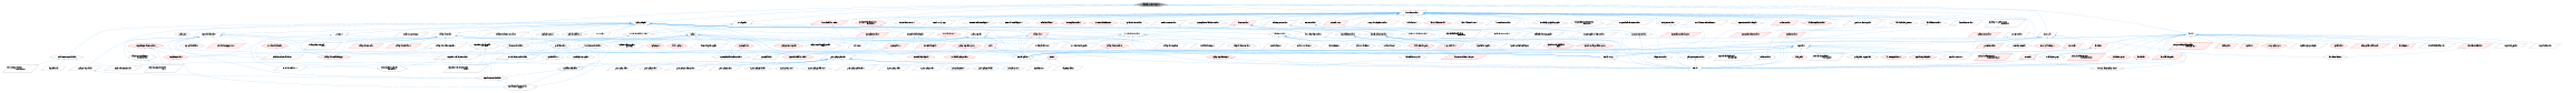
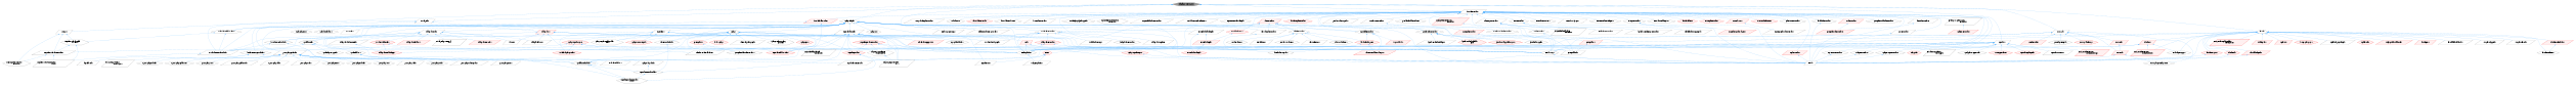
  digraph {
    node [color=grey40 fillcolor=white fontname=Helvetica fontsize=10 shape=parallelogram style=filled]
    edge [color=steelblue1 dir=back fontname=Helvetica fontsize=10 labelfontname=Helvetica labelfontsize=10 style=solid]
    n1 [color=gray40 fillcolor=grey60 fontcolor=black height=0.2 label="Interface_AsyncCompilation.h" shape=hexagon width=0.4]
    n2 [height=0.2 label="AnimBank.h" width=0.4]
    n3 [height=0.2 label="MaterialInterface.h" shape=hexagon width=0.4]
    n4 [height=0.2 label="PrimitiveComponent.h" width=0.4]
    n5 [height=0.2 label="SkinnedMeshComponent.h" shape=hexagon width=0.4]
    n6 [height=0.2 label="SkinnedAsset.h" width=0.4]
    n7 [height=0.2 label="SoundWave.h" width=0.4]
    n8 [height=0.2 label="StaticMesh.h" width=0.4]
    n9 [height=0.2 label="Texture.h" shape=hexagon width=0.4]
    n10 [height=0.2 label="HLODInstancedSkinnedMesh\lComponent.h" shape=hexagon width=0.4]
    n11 [height=0.2 label="InstancedSkinnedMeshComponent.h" width=0.4]
    n12 [height=0.2 label="InstancedSkinnedMeshScene\lProxyDesc.h" shape=hexagon width=0.4]
    n13 [height=0.2 label="AudioMaterialSlateTypes.h" width=0.4]
    n14 [height=0.2 label="BufferVisualizationData.h" width=0.4]
    n15 [height=0.2 label="Engine.h" width=0.4]
    n16 [height=0.2 label="EngineSharedPCH.h" shape=hexagon width=0.4]
    n17 [height=0.2 label="FbxImporter.h" width=0.4]
    n18 [height=0.2 label="FractureTool.cpp" width=0.4]
    n19 [height=0.2 label="GizmoElementRenderState.h" width=0.4]
    n20 [height=0.2 label="LandscapeRender.h" width=0.4]
    n21 [height=0.2 label="LineSetComponent.h" shape=hexagon width=0.4]
    n22 [height=0.2 label="Material.h" shape=hexagon width=0.4]
    n23 [height=0.2 label="MeshComponentHelper.h" shape=hexagon width=0.4]
    n24 [height=0.2 label="NaniteResourcesHelper.h" shape=hexagon width=0.4]
    n25 [height=0.2 label="PrimitiveComponentHelper.h" shape=hexagon width=0.4]
    n26 [height=0.2 label="SkinnedMeshComponentHelper.h" width=0.4]
-   n27 [height=0.2 label="MaterialInstance.h" width=0.4]
+   n27 [height=0.2 label="FractureTool.h" width=0.4]
    n28 [height=0.2 label="MaterialList.h" shape=hexagon width=0.4]
    n29 [height=0.2 label="MaterialOverlayHelper.h" width=0.4]
    n30 [height=0.2 label="MeshWireframeComponent.h" width=0.4]
    n31 [height=0.2 label="NaniteResources.h" shape=hexagon width=0.4]
    n32 [height=0.2 label="ParticleSystemComponent.h" shape=hexagon width=0.4]
    n33 [height=0.2 label="PropertyCustomizationHelpers.h" shape=hexagon width=0.4]
    n34 [height=0.2 label="SceneComponentToDynamicMesh.h" width=0.4]
    n35 [height=0.2 label="SkeletalMeshTypes.h" width=0.4]
    n36 [height=0.2 label="SlateMaterialBrush.h" shape=hexagon width=0.4]
    n37 [height=0.2 label="StaticMeshResources.h" width=0.4]
    n38 [height=0.2 label="TriangleSetComponent.h" shape=hexagon width=0.4]
    n39 [height=0.2 label="WaterMeshSceneProxy.h" shape=hexagon width=0.4]
    n40 [height=0.2 label="EngineMinimal.h" shape=hexagon width=0.4]
    n41 [height=0.2 label="ActorPrimitiveColorHandler.h" width=0.4]
    n42 [height=0.2 label="ArrowComponent.h" width=0.4]
-   n43 [height=0.2 label="PreviewGeometryActor.cpp" shape=hexagon width=0.4]
+   n43 [height=0.2 label="AsyncRegisterLevelContext.cpp" shape=hexagon width=0.4]
    n44 [height=0.2 label="BakedShallowWaterSimulation\lComponent.h" width=0.4]
    n45 [height=0.2 label="BillboardComponent.h" shape=hexagon width=0.4]
    n46 [height=0.2 label="BrushComponent.h" shape=hexagon width=0.4]
    n47 [height=0.2 label="ClusterUnionComponent.h" width=0.4]
    n48 [height=0.2 label="ComponentCollisionUtil.h" shape=hexagon width=0.4]
    n49 [height=0.2 label="CustomPhysXPayload.h" width=0.4]
    n50 [height=0.2 label="DebugDrawComponent.h" width=0.4]
    n51 [height=0.2 label="DrawFrustumComponent.h" shape=hexagon width=0.4]
    n52 [height=0.2 label="EditorComponentSourceFactory.h" shape=hexagon width=0.4]
    n53 [height=0.2 label="EditorViewportSelectability.h" shape=hexagon width=0.4]
    n54 [color=red fillcolor="#FFF0F0" height=0.2 label="FloorQueryUtils.h" width=0.4]
    n55 [color=red fillcolor="#FFF0F0" height=0.2 label="GeometrySelector.h" shape=hexagon width=0.4]
    n56 [color=red fillcolor="#FFF0F0" height=0.2 label="GizmoBaseComponent.h" shape=hexagon width=0.4]
    n57 [color=red fillcolor="#FFF0F0" height=0.2 label="GizmoRenderingUtil.h" shape=hexagon width=0.4]
    n58 [color=red fillcolor="#FFF0F0" height=0.2 label="ISMComponentDescriptor.h" shape=hexagon width=0.4]
    n59 [height=0.2 label="LakeCollisionComponent.h" shape=hexagon width=0.4]
    n60 [color=red fillcolor="#FFF0F0" height=0.2 label="LandscapeComponent.h" width=0.4]
    n61 [height=0.2 label="LandscapeGizmoRenderComponent.h" shape=hexagon width=0.4]
-   n62 [color=red fillcolor="#FFF0F0" height=0.2 label="LandscapeHeightfieldCollision\lComponent.h" shape=hexagon width=0.4]
+   n62 [color=red fillcolor="#FFF0F0" height=0.2 label="LandscapeHeightfieldCollision\lComponent.h" width=0.4]
    n63 [color=red fillcolor="#FFF0F0" height=0.2 label="LandscapeSplinesComponent.h" width=0.4]
    n64 [height=0.2 label="LineBatchComponent.h" shape=hexagon width=0.4]
    n65 [height=0.2 label="MaterialBillboardComponent.h" shape=hexagon width=0.4]
    n66 [color=red fillcolor="#FFF0F0" height=0.2 label="MeshComponent.h" width=0.4]
    n67 [height=0.2 label="ModelComponent.h" shape=hexagon width=0.4]
    n68 [height=0.2 label="ModularVehicleBaseComponent.h" width=0.4]
    n69 [height=0.2 label="MovementUtils.h" shape=hexagon width=0.4]
    n70 [color=red fillcolor="#FFF0F0" height=0.2 label="NetworkPredictionDriver.h" shape=hexagon width=0.4]
    n71 [height=0.2 label="NetworkPredictionPhysics.h" shape=hexagon width=0.4]
    n72 [height=0.2 label="PhysicsFieldComponent.h" width=0.4]
    n73 [color=red fillcolor="#FFF0F0" height=0.2 label="PrimitiveSceneProxyDesc.h" width=0.4]
    n74 [color=red fillcolor="#FFF0F0" height=0.2 label="ShapeComponent.h" width=0.4]
    n75 [height=0.2 label="SimpleStreamableAssetManager.h" shape=hexagon width=0.4]
    n76 [height=0.2 label="SmartObjectContainerRendering\lComponent.h" shape=hexagon width=0.4]
    n77 [height=0.2 label="SmartObjectRenderingComponent.h" width=0.4]
    n78 [color=red fillcolor="#FFF0F0" height=0.2 label="SplineComponent.h" width=0.4]
    n79 [height=0.2 label="SplineMeshComponentDescriptor.h" width=0.4]
    n80 [height=0.2 label="StaticLightingSystemInterface.h" shape=hexagon width=0.4]
    n81 [height=0.2 label="TextRenderComponent.h" shape=hexagon width=0.4]
    n82 [height=0.2 label="VectorFieldComponent.h" width=0.4]
    n83 [color=red fillcolor="#FFF0F0" height=0.2 label="VehicleSimBaseComponent.h" shape=hexagon width=0.4]
    n84 [height=0.2 label="SkeletalRenderPublic.h" width=0.4]
    n85 [height=0.2 label="KismetRenderingLibrary.h" width=0.4]
    n86 [height=0.2 label="PoseableMeshComponent.h" shape=hexagon width=0.4]
    n87 [color=red fillcolor="#FFF0F0" height=0.2 label="SkeletalMeshComponent.h" shape=hexagon width=0.4]
    n88 [height=0.2 label="SkeletalMeshUpdate.cpp" width=0.4]
    n89 [height=0.2 label="SkinWeightProfileManager.h" width=0.4]
    n90 [height=0.2 label="SkinnedMeshSceneProxyDesc.h" shape=hexagon width=0.4]
    n91 [color=red fillcolor="#FFF0F0" height=0.2 label="SkeletalMesh.h" width=0.4]
    n92 [color=red fillcolor="#FFF0F0" height=0.2 label="AudioDecompress.h" width=0.4]
    n93 [height=0.2 label="AudioStreamingCache.h" shape=hexagon width=0.4]
    n94 [color=red fillcolor="#FFF0F0" height=0.2 label="SoundCue.h" width=0.4]
    n95 [height=0.2 label="SoundWaveLoadingBehavior.cpp" shape=hexagon width=0.4]
    n96 [color=red fillcolor="#FFF0F0" height=0.2 label="SoundNode.h" width=0.4]
    n97 [color=red fillcolor="#FFF0F0" height=0.2 label="SoundWaveProcedural.h" shape=hexagon width=0.4]
    n98 [color=red fillcolor="#FFF0F0" height=0.2 label="InstancedStaticMesh.h" shape=hexagon width=0.4]
    n99 [color=red fillcolor="#FFF0F0" height=0.2 label="StaticMeshSceneProxyDesc.h" shape=hexagon width=0.4]
    n100 [height=0.2 label="ChaosFleshGenerateSurface\lBindingsNode.h" width=0.4]
    n101 [color=red fillcolor="#FFF0F0" height=0.2 label="DisplayClusterConfiguration\lTypes_OutputRemap.h" width=0.4]
    n102 [color=red fillcolor="#FFF0F0" height=0.2 label="Editor.h" shape=hexagon width=0.4]
    n103 [color=red fillcolor="#FFF0F0" height=0.2 label="FleshAsset.h" shape=hexagon width=0.4]
    n104 [height=0.2 label="LightWeightInstanceStatic\lMeshManager.h" width=0.4]
    n105 [height=0.2 label="NaniteAssemblyDataBuilder.h" shape=hexagon width=0.4]
    n106 [color=red fillcolor="#FFF0F0" height=0.2 label="PhysicsDataCollection.h" shape=hexagon width=0.4]
    n107 [color=red fillcolor="#FFF0F0" height=0.2 label="StaticMeshBackedTarget.h" shape=hexagon width=0.4]
    n108 [height=0.2 label="StaticMeshImportUtils.h" width=0.4]
    n109 [color=red fillcolor="#FFF0F0" height=0.2 label="LandscapeProxy.h" width=0.4]
    n110 [height=0.2 label="CurveLinearColorAtlas.h" shape=hexagon width=0.4]
    n111 [color=red fillcolor="#FFF0F0" height=0.2 label="DisplayClusterConfiguration\lTypes_PostRender.h" width=0.4]
    n112 [color=red fillcolor="#FFF0F0" height=0.2 label="DisplayClusterShaderParameters\l_GenerateMips.h" width=0.4]
    n113 [color=red fillcolor="#FFF0F0" height=0.2 label="IStereoLayers.h" width=0.4]
    n114 [color=red fillcolor="#FFF0F0" height=0.2 label="ImageUtils.h" width=0.4]
    n115 [color=red fillcolor="#FFF0F0" height=0.2 label="PhysicalMaterialMask.h" shape=hexagon width=0.4]
    n116 [height=0.2 label="SlateTextureAtlasInterface.h" width=0.4]
    n117 [color=red fillcolor="#FFF0F0" height=0.2 label="SlateTextures.h" shape=hexagon width=0.4]
    n118 [color=red fillcolor="#FFF0F0" height=0.2 label="StreamableTextureResource.h" width=0.4]
    n119 [color=red fillcolor="#FFF0F0" height=0.2 label="Texture2D.h" width=0.4]
    n120 [color=red fillcolor="#FFF0F0" height=0.2 label="Texture2DDynamic.h" shape=hexagon width=0.4]
    n121 [color=red fillcolor="#FFF0F0" height=0.2 label="TextureCube.h" shape=hexagon width=0.4]
    n122 [height=0.2 label="TextureExporterDDS.h" shape=hexagon width=0.4]
    n123 [color=red fillcolor="#FFF0F0" height=0.2 label="TextureExporterGeneric.h" width=0.4]
    n124 [color=red fillcolor="#FFF0F0" height=0.2 label="TextureFactory.h" width=0.4]
    n125 [height=0.2 label="TextureReferenceResolver.h" width=0.4]
    n126 [color=red fillcolor="#FFF0F0" height=0.2 label="TextureRenderTarget.h" width=0.4]
    n127 [height=0.2 label="VirtualTextureAdapter.h" width=0.4]
    n128 [height=0.2 label="VirtualTextureBuilder.h" width=0.4]
    n129 [height=0.2 label="InstancedSkinnedMeshComponent\lHelper.h" width=0.4]
    n130 [height=0.2 label="AudioMaterialButton.h" shape=hexagon width=0.4]
    n131 [height=0.2 label="AudioMaterialEnvelope.h" shape=hexagon width=0.4]
    n132 [height=0.2 label="AudioMaterialKnob.h" shape=hexagon width=0.4]
    n133 [height=0.2 label="AudioMaterialMeter.h" width=0.4]
    n134 [height=0.2 label="AudioMaterialSlider.h" shape=hexagon width=0.4]
    n135 [height=0.2 label="AudioMaterialStyleContainers.h" width=0.4]
    n136 [height=0.2 label="SAudioMaterialButton.h" width=0.4]
    n137 [height=0.2 label="SAudioMaterialEnvelope.h" shape=hexagon width=0.4]
    n138 [height=0.2 label="SAudioMaterialKnob.h" shape=hexagon width=0.4]
    n139 [height=0.2 label="SAudioMaterialLabeledKnob.h" shape=hexagon width=0.4]
    n140 [height=0.2 label="SAudioMaterialLabeledSlider.h" width=0.4]
    n141 [height=0.2 label="SAudioMaterialMeter.h" width=0.4]
    n142 [height=0.2 label="SAudioMaterialSlider.h" width=0.4]
    n143 [height=0.2 label="UnrealEdSharedPCH.h" width=0.4]
    n144 [color=red fillcolor="#FFF0F0" height=0.2 label="GizmoElementBase.h" width=0.4]
    n145 [color=red fillcolor="#FFF0F0" height=0.2 label="GizmoElementLineBase.h" shape=hexagon width=0.4]
    n146 [height=0.2 label="CSGMeshesTool.h" width=0.4]
    n147 [height=0.2 label="CutMeshWithMeshTool.h" shape=hexagon width=0.4]
    n148 [height=0.2 label="MeshInspectorTool.h" width=0.4]
    n149 [color=red fillcolor="#FFF0F0" height=0.2 label="PreviewGeometryActor.h" shape=hexagon width=0.4]
    n150 [height=0.2 label="SelfUnionMeshesTool.h" shape=hexagon width=0.4]
    n151 [height=0.2 label="VolumeToMeshTool.h" shape=hexagon width=0.4]
    n152 [height=0.2 label="LandscapeEditResourcesSubsystem.h" shape=hexagon width=0.4]
    n153 [color=red fillcolor="#FFF0F0" height=0.2 label="LandscapeUtils.h" shape=hexagon width=0.4]
    n154 [height=0.2 label="MaterialExpressionMaterial\lSample.cpp" shape=hexagon width=0.4]
    n155 [color=red fillcolor="#FFF0F0" height=0.2 label="MaterialFunctionInstance.h" shape=hexagon width=0.4]
    n156 [color=red fillcolor="#FFF0F0" height=0.2 label="MaterialGraph.h" shape=hexagon width=0.4]
    n157 [height=0.2 label="MaterialInstanceUpdateParameter\lSet.h" shape=hexagon width=0.4]
    n158 [color=red fillcolor="#FFF0F0" height=0.2 label="PreviewMaterial.h" shape=hexagon width=0.4]
    n159 [height=0.2 label="WebBrowserAssetManager.h" width=0.4]
    n160 [height=0.2 label="StaticMeshComponentHelper.h" shape=hexagon width=0.4]
    n161 [height=0.2 label="InstancedStaticMeshComponent\lHelper.h" shape=hexagon width=0.4]
    n162 [color=red fillcolor="#FFF0F0" height=0.2 label="MaterialInstanceConstant.h" shape=hexagon width=0.4]
    n163 [color=red fillcolor="#FFF0F0" height=0.2 label="MaterialInstanceDynamic.h" shape=hexagon width=0.4]
    n164 [color=red fillcolor="#FFF0F0" height=0.2 label="MovieSceneMaterialSystem.h" shape=hexagon width=0.4]
    n165 [height=0.2 label="MeshElementsVisualizer.h" shape=hexagon width=0.4]
    n166 [height=0.2 label="NaniteSceneProxy.h" shape=hexagon width=0.4]
    n167 [height=0.2 label="NaniteStreamingManager.h" shape=hexagon width=0.4]
    n168 [height=0.2 label="ParticleEventManager.h" shape=hexagon width=0.4]
    n169 [height=0.2 label="ParticleModuleEventGenerator.h" width=0.4]
    n170 [color=red fillcolor="#FFF0F0" height=0.2 label="ParticleModuleEventReceiver\lBase.h" shape=hexagon width=0.4]
    n171 [color=red fillcolor="#FFF0F0" height=0.2 label="ParticleModuleParameterDynamic.h" shape=hexagon width=0.4]
    n172 [height=0.2 label="DetailTreeNode.h" width=0.4]
    n173 [height=0.2 label="GameModeInfoCustomizer.h" width=0.4]
    n174 [height=0.2 label="PerlinNoiseChannelDetails\lCustomization.h" width=0.4]
    n175 [color=red fillcolor="#FFF0F0" height=0.2 label="SkeletalMeshLODRenderData.h" shape=hexagon width=0.4]
    n176 [color=red fillcolor="#FFF0F0" height=0.2 label="SkinWeightVertexBuffer.h" shape=hexagon width=0.4]
    n177 [height=0.2 label="SkelImport.h" width=0.4]
    n178 [color=red fillcolor="#FFF0F0" height=0.2 label="SkeletalMeshLODModel.h" width=0.4]
    n179 [color=red fillcolor="#FFF0F0" height=0.2 label="SkeletalMeshSceneProxy.h" width=0.4]
    n180 [height=0.2 label="SkeletalMeshVertexClothBuffer.h" width=0.4]
    n181 [height=0.2 label="SkinnedAssetAsyncCompile\lUtils.h" width=0.4]
    n182 [height=0.2 label="HierarchicalStaticMeshScene\lProxy.h" width=0.4]
    n183 [height=0.2 label="SplineMeshSceneProxy.h" width=0.4]
    n184 [height=0.2 label="GeometryCollectionRendering.h" width=0.4]
    n185 [height=0.2 label="CanvasRendererItem.h" shape=hexagon width=0.4]
    n186 [color=red fillcolor="#FFF0F0" height=0.2 label="DerivedMeshDataTaskUtils.h" width=0.4]
    n187 [height=0.2 label="HierarchicalInstancedStatic\lMeshComponent.h" shape=hexagon width=0.4]
    n188 [color=red fillcolor="#FFF0F0" height=0.2 label="InstancedStaticMeshComponent.h" shape=hexagon width=0.4]
    n189 [color=red fillcolor="#FFF0F0" height=0.2 label="Model.h" width=0.4]
    n190 [color=red fillcolor="#FFF0F0" height=0.2 label="MeshTopologySelectionMechanic.h" width=0.4]
    n191 [color=red fillcolor="#FFF0F0" height=0.2 label="UVLayoutPreview.h" width=0.4]
    n192 [color=red fillcolor="#FFF0F0" height=0.2 label="WaterBodyComponent.h" width=0.4]
    n193 [color=red fillcolor="#FFF0F0" height=0.2 label="ChaosDeformableSolverActor.h" width=0.4]
    n194 [height=0.2 label="SceneGeometrySpatialCache.h" width=0.4]
    n195 [height=0.2 label="ClusterUnionVehicleComponent.h" shape=hexagon width=0.4]
    n196 [height=0.2 label="EQSRenderingComponent.h" width=0.4]
+   n197 [height=0.2 label="PathedPhysicsDebugDrawComponent.h" width=0.4]
    n198 [height=0.2 label="SmartObjectDebugRendering\lComponent.h" width=0.4]
    n199 [height=0.2 label="ChaosCharacterMoverComponent.h" width=0.4]
    n1 -> n2
    n1 -> n3
    n1 -> n4
    n1 -> n5
    n1 -> n6
    n1 -> n7
    n1 -> n8
    n1 -> n9
    n2 -> n10
    n2 -> n11
    n2 -> n12
    n3 -> n13
    n3 -> n14
    n3 -> n15
    n3 -> n16
    n3 -> n17
    n3 -> n18
    n3 -> n19
    n3 -> n20
    n3 -> n21
    n3 -> n22
    n3 -> n23
    n3 -> n24
    n3 -> n25
    n3 -> n26
    n3 -> n27
    n3 -> n28
    n3 -> n29
    n3 -> n30
    n3 -> n31
    n3 -> n32
    n3 -> n33
    n3 -> n34
    n3 -> n35
    n3 -> n36
    n3 -> n37
    n3 -> n38
    n3 -> n39
    n4 -> n16
    n4 -> n32
    n4 -> n40
    n4 -> n41
    n4 -> n42
    n4 -> n43
    n4 -> n44
    n4 -> n45
    n4 -> n46
    n4 -> n47
    n4 -> n48
    n4 -> n49
    n4 -> n50
    n4 -> n51
    n4 -> n52
    n4 -> n53
    n4 -> n54
    n4 -> n55
    n4 -> n56
    n4 -> n57
    n4 -> n58
    n4 -> n59
    n4 -> n60
    n4 -> n61
    n4 -> n62
    n4 -> n63
    n4 -> n64
    n4 -> n65
    n4 -> n66
    n4 -> n67
    n4 -> n68
    n4 -> n69
    n4 -> n70
    n4 -> n71
    n4 -> n72
    n4 -> n73
    n4 -> n74
    n4 -> n75
    n4 -> n76
    n4 -> n77
    n4 -> n78
    n4 -> n79
    n4 -> n80
    n4 -> n81
    n4 -> n82
    n4 -> n83
    n5 -> n15
    n5 -> n16
    n5 -> n26
    n5 -> n84
    n5 -> n85
    n5 -> n86
    n5 -> n87
    n5 -> n88
    n5 -> n89
    n6 -> n26
    n6 -> n90
    n6 -> n91
    n7 -> n16
    n7 -> n40
    n7 -> n92
    n7 -> n93
    n7 -> n94
    n7 -> n95
    n7 -> n96
    n7 -> n97
    n8 -> n16
    n8 -> n24
    n8 -> n40
    n8 -> n98
    n8 -> n99
    n8 -> n100
    n8 -> n101
    n8 -> n102
    n8 -> n103
    n8 -> n104
    n8 -> n105
    n8 -> n106
    n8 -> n107
    n8 -> n108
    n9 -> n15
    n9 -> n16
    n9 -> n109
    n9 -> n110
    n9 -> n111
    n9 -> n112
    n9 -> n113
    n9 -> n114
    n9 -> n115
    n9 -> n116
    n9 -> n117
    n9 -> n118
    n9 -> n119
    n9 -> n120
    n9 -> n121
    n9 -> n122
    n9 -> n123
    n9 -> n124
    n9 -> n125
    n9 -> n126
    n9 -> n127
    n9 -> n128
    n11 -> n10
    n11 -> n129
    n12 -> n11
    n12 -> n129
    n13 -> n130
    n13 -> n131
    n13 -> n132
    n13 -> n133
    n13 -> n134
    n13 -> n135
    n13 -> n136
    n13 -> n137
    n13 -> n138
    n13 -> n139
    n13 -> n140
    n13 -> n141
    n13 -> n142
    n16 -> n143
    n19 -> n144
    n19 -> n145
    n21 -> n146
    n21 -> n147
    n21 -> n148
    n21 -> n149
    n21 -> n150
    n21 -> n151
    n22 -> n16
    n22 -> n23
    n22 -> n24
    n22 -> n25
    n22 -> n40
    n22 -> n98
    n22 -> n99
    n22 -> n152
    n22 -> n153
    n22 -> n154
    n22 -> n155
    n22 -> n156
    n22 -> n157
    n22 -> n158
    n22 -> n159
    n23 -> n160
    n24 -> n24
    n24 -> n160
    n24 -> n161
    n25 -> n26
    n25 -> n161
    n26 -> n129
    n27 -> n16
    n27 -> n40
    n27 -> n155
    n27 -> n157
    n27 -> n162
    n27 -> n163
    n27 -> n164
    n29 -> n160
    n30 -> n165
    n31 -> n26
    n31 -> n99
    n31 -> n166
    n31 -> n167
    n32 -> n40
    n32 -> n168
    n32 -> n169
    n32 -> n170
    n32 -> n171
    n33 -> n172
    n33 -> n173
    n33 -> n174
    n35 -> n31
    n35 -> n84
    n35 -> n175
    n35 -> n176
    n35 -> n177
    n35 -> n178
    n35 -> n179
    n35 -> n180
    n35 -> n181
    n37 -> n20
    n37 -> n98
    n37 -> n160
    n37 -> n175
    n37 -> n182
    n37 -> n183
    n37 -> n184
    n37 -> n185
    n37 -> n186
    n37 -> n187
    n37 -> n188
    n37 -> n189
    n38 -> n149
    n38 -> n190
    n38 -> n191
    n40 -> n15
    n42 -> n15
    n44 -> n192
    n45 -> n15
    n45 -> n193
    n46 -> n15
    n46 -> n194
    n47 -> n195
    n50 -> n196
+   n50 -> n197
    n50 -> n198
    n51 -> n15
    n54 -> n199
    n57 -> n144
    n60 -> n20
    n62 -> n109
    n64 -> n15
    n65 -> n15
    n66 -> n5
    n66 -> n16
    n66 -> n21
    n66 -> n30
    n66 -> n38
    n66 -> n40
    n67 -> n15
    n73 -> n90
    n73 -> n99
    n74 -> n15
    n78 -> n63
    n81 -> n15
    n82 -> n15
    n87 -> n11
    n87 -> n16
    n87 -> n40
    n90 -> n12
    n90 -> n26
    n91 -> n16
    n91 -> n26
    n91 -> n40
    n91 -> n84
    n91 -> n89
    n91 -> n100
    n91 -> n177
    n94 -> n15
    n94 -> n95
    n96 -> n94
    n98 -> n161
    n98 -> n182
    n102 -> n18
    n102 -> n143
    n102 -> n173
    n109 -> n20
    n119 -> n16
    n119 -> n40
    n119 -> n110
    n119 -> n111
    n120 -> n15
    n121 -> n15
    n123 -> n122
    n126 -> n15
    n144 -> n145
    n149 -> n165
    n149 -> n190
    n153 -> n152
    n160 -> n161
    n162 -> n15
    n163 -> n13
    n163 -> n16
    n163 -> n40
    n163 -> n164
    n166 -> n24
    n166 -> n183
    n176 -> n175
    n176 -> n184
    n180 -> n175
    n187 -> n182
    n188 -> n15
    n188 -> n98
    n188 -> n182
    n188 -> n187
    n189 -> n15
    n189 -> n16
  }
